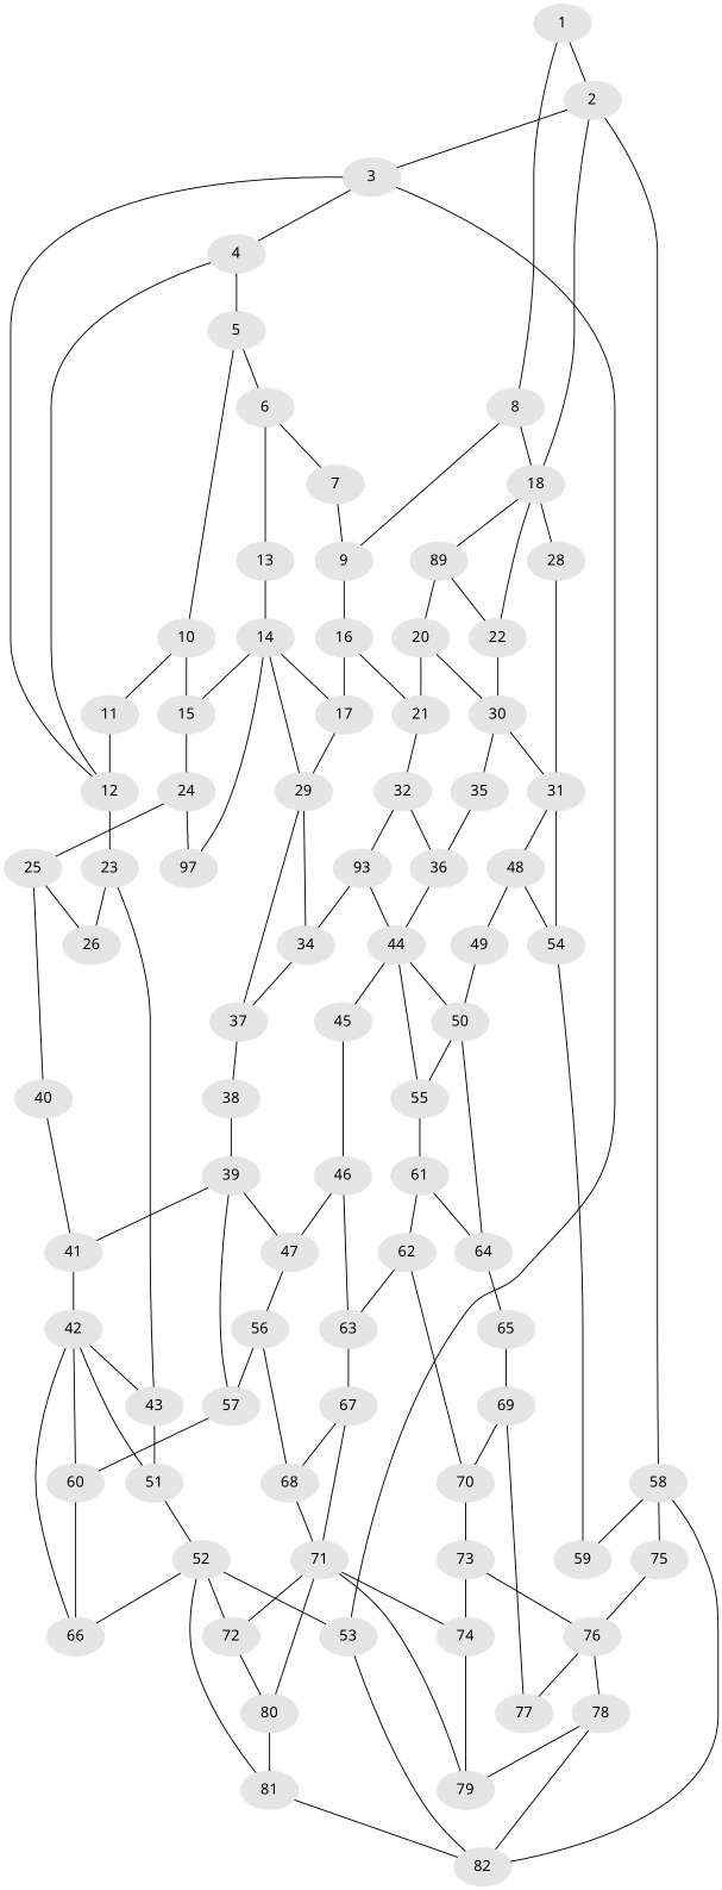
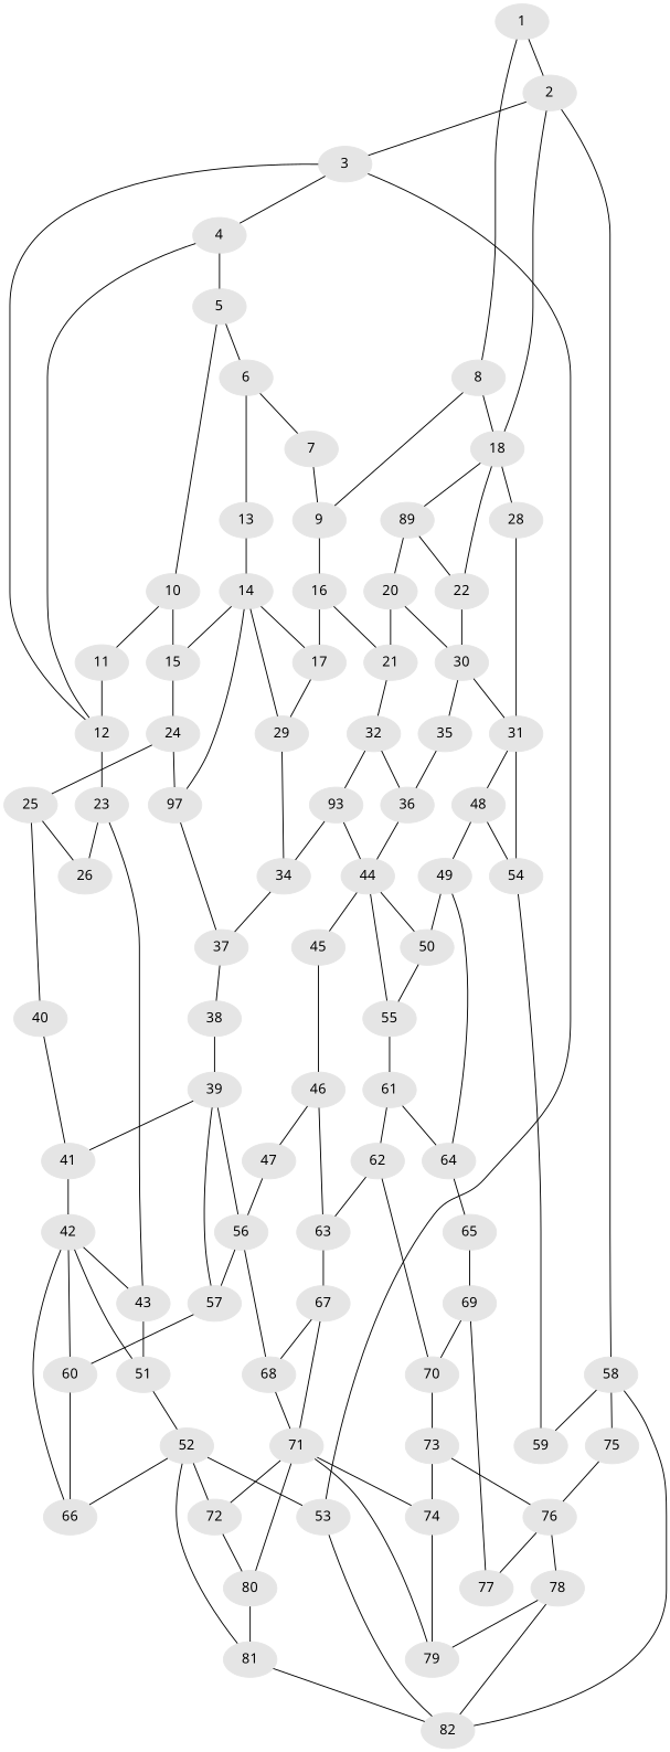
  graph {
    fontname="Noto Sans"
    node [color=gray90 fontname="Noto Sans" style=filled]
    edge [fontname="Noto Sans" weight=1.0]
    1
    2
    8
    3
    18
    58
    9
    4
    12
    53
    n11 [label=89]
    22
    28
    82
    59
    75
    5
    23
    6
    10
    7
    13
    11
    15
    14
    16
    17
    21
    24
    26
    43
    n32 [label=97]
    29
    37
    34
    25
    32
    20
    30
    31
    35
    n42 [label=93]
    36
    51
    40
    41
    38
    48
    54
    49
    44
    45
    50
    55
    39
    47
    57
    42
    56
    60
    66
    52
    46
    61
    63
    67
    68
    64
    65
    72
    81
    80
    62
    71
    76
    69
    70
    73
    77
    74
    79
    78
    1 -- 2
    1 -- 8
    2 -- 3
    2 -- 18
    2 -- 58
    8 -- 18
    8 -- 9
    3 -- 4
    3 -- 12
    3 -- 53
    18 -- n11
    18 -- 22
    18 -- 28 [weight=2.0]
    58 -- 82
    58 -- 59
    58 -- 75
    9 -- 16
    4 -- 12
    4 -- 5
    12 -- 23 [weight=2.0]
    53 -- 82
    n11 -- 22
    n11 -- 20
    22 -- 30
    28 -- 31
    75 -- 76 [weight=2.0]
    5 -- 6
    5 -- 10
    23 -- 26 [weight=2.0]
    23 -- 43
    6 -- 7
    6 -- 13
    10 -- 11
    10 -- 15
    7 -- 9
    13 -- 14 [weight=2.0]
    11 -- 12 [weight=2.0]
    15 -- 24
    14 -- 15
    14 -- 17
    14 -- n32
    14 -- 29
    16 -- 17
    16 -- 21
    17 -- 29
    21 -- 32
    24 -- n32
    24 -- 25
    43 -- 51
-   29 -- 37
+   n32 -- 37
    29 -- 34
    37 -- 38
    34 -- 37
    25 -- 26
    25 -- 40
    32 -- n42
    32 -- 36
    20 -- 21
    20 -- 30
    30 -- 31 [weight=2.0]
    30 -- 35 [weight=2.0]
    31 -- 48
    31 -- 54
    35 -- 36
    n42 -- 34
    n42 -- 44
    36 -- 44
    51 -- 52
    40 -- 41
    41 -- 42 [weight=2.0]
    38 -- 39 [weight=2.0]
    48 -- 54
    48 -- 49
    54 -- 59
    49 -- 50
-   50 -- 64
+   49 -- 64
    44 -- 45 [weight=2.0]
    44 -- 50
    44 -- 55
    45 -- 46
    50 -- 55
    55 -- 61
    39 -- 41
-   39 -- 47
+   39 -- 56
    39 -- 57
    47 -- 56
    57 -- 60
    42 -- 43
    42 -- 51
    42 -- 60
    42 -- 66
    56 -- 57
    56 -- 68
    60 -- 66
    52 -- 53 [weight=2.0]
    52 -- 66
    52 -- 72
    52 -- 81
    46 -- 47
    46 -- 63
    61 -- 64
    61 -- 62
    63 -- 67
    67 -- 68
    67 -- 71
    68 -- 71
    64 -- 65
    65 -- 69
    72 -- 80
    81 -- 82
    80 -- 81
    62 -- 63
    62 -- 70
    71 -- 72
    71 -- 80
    71 -- 74
    71 -- 79
    76 -- 77 [weight=2.0]
    76 -- 78
    69 -- 70
    69 -- 77
    70 -- 73
    73 -- 76
    73 -- 74
    74 -- 79
    78 -- 82
    78 -- 79
  }
